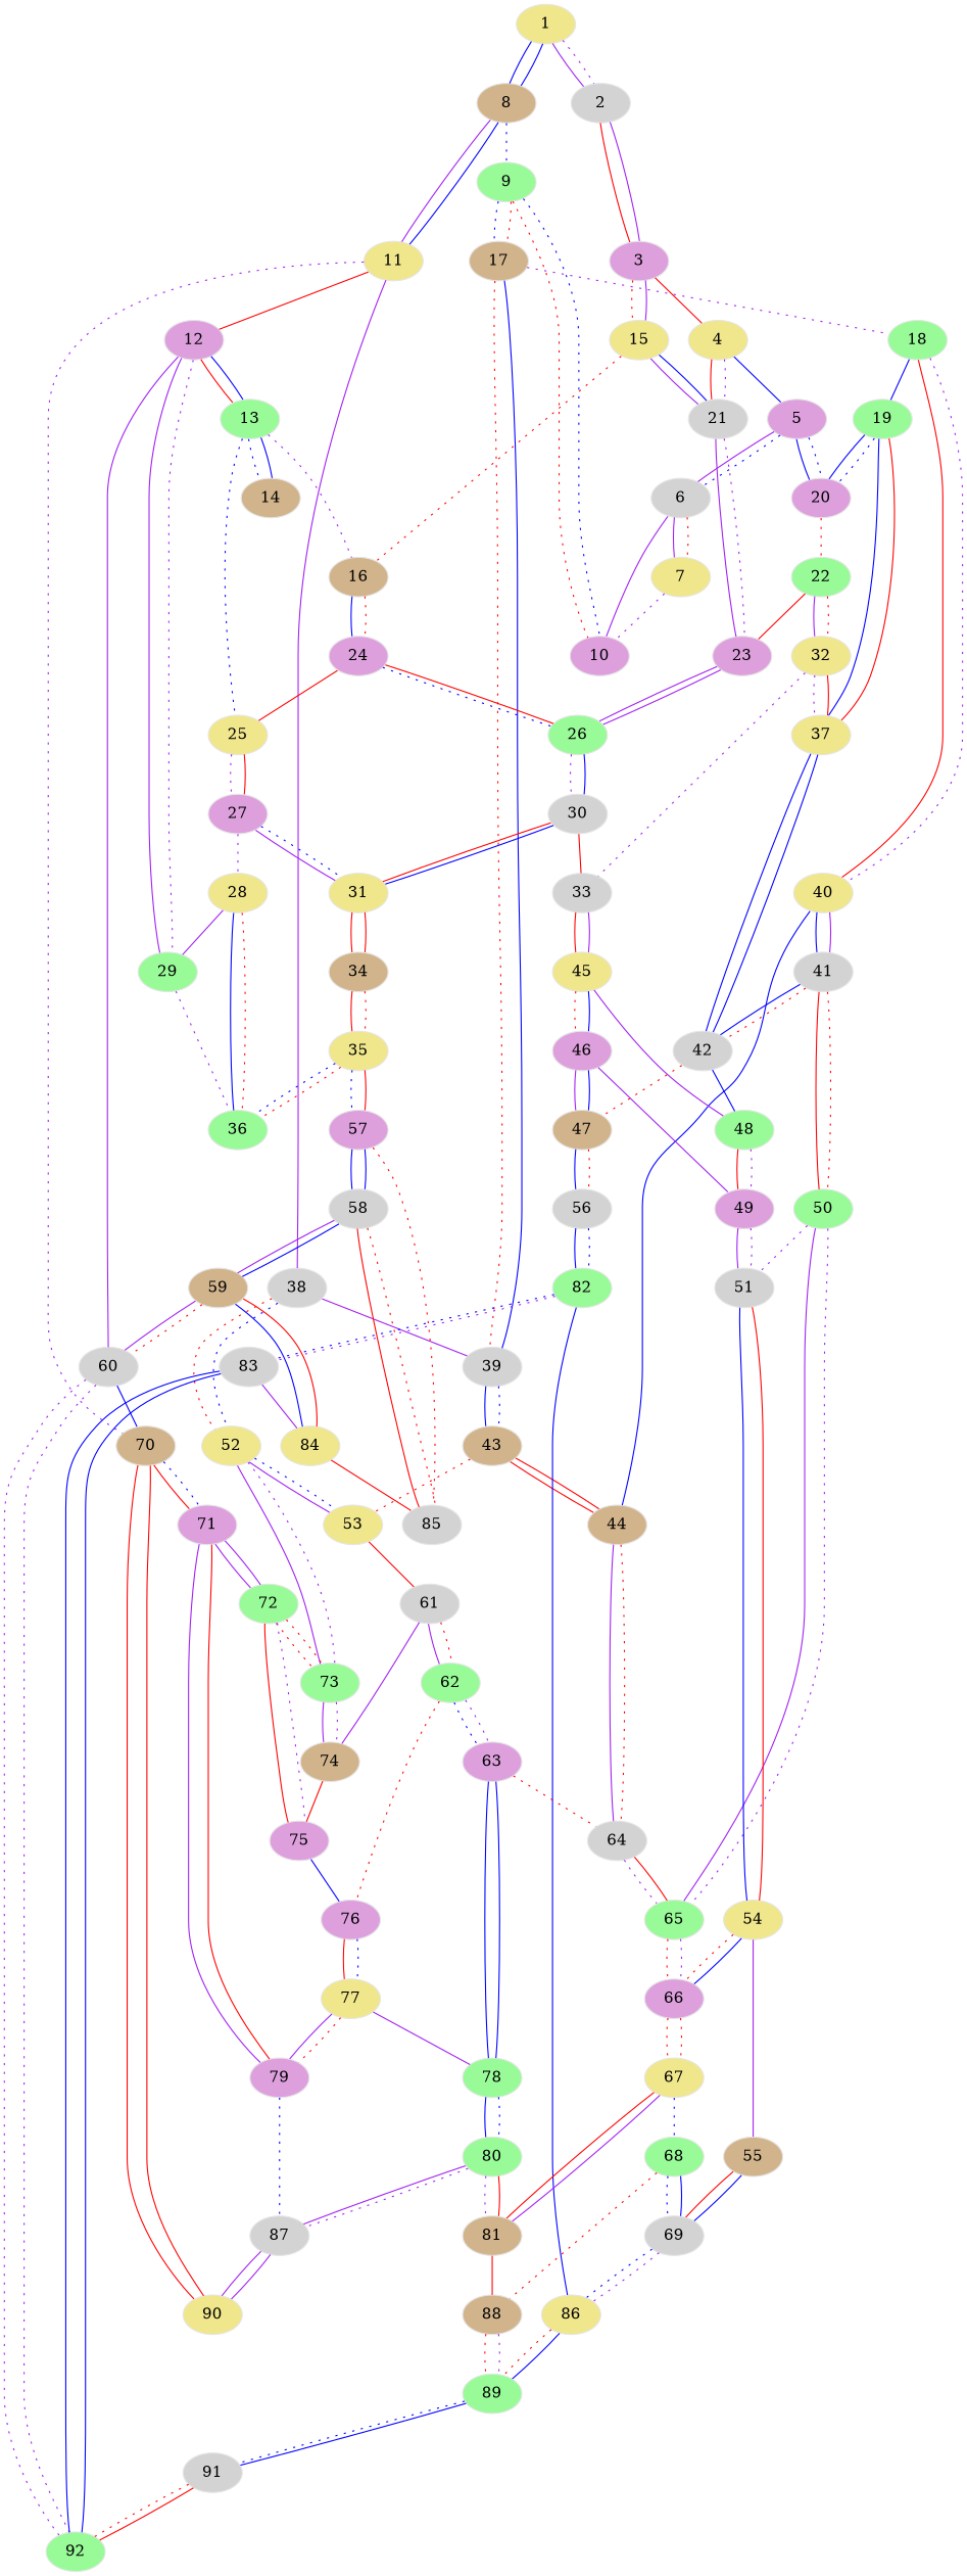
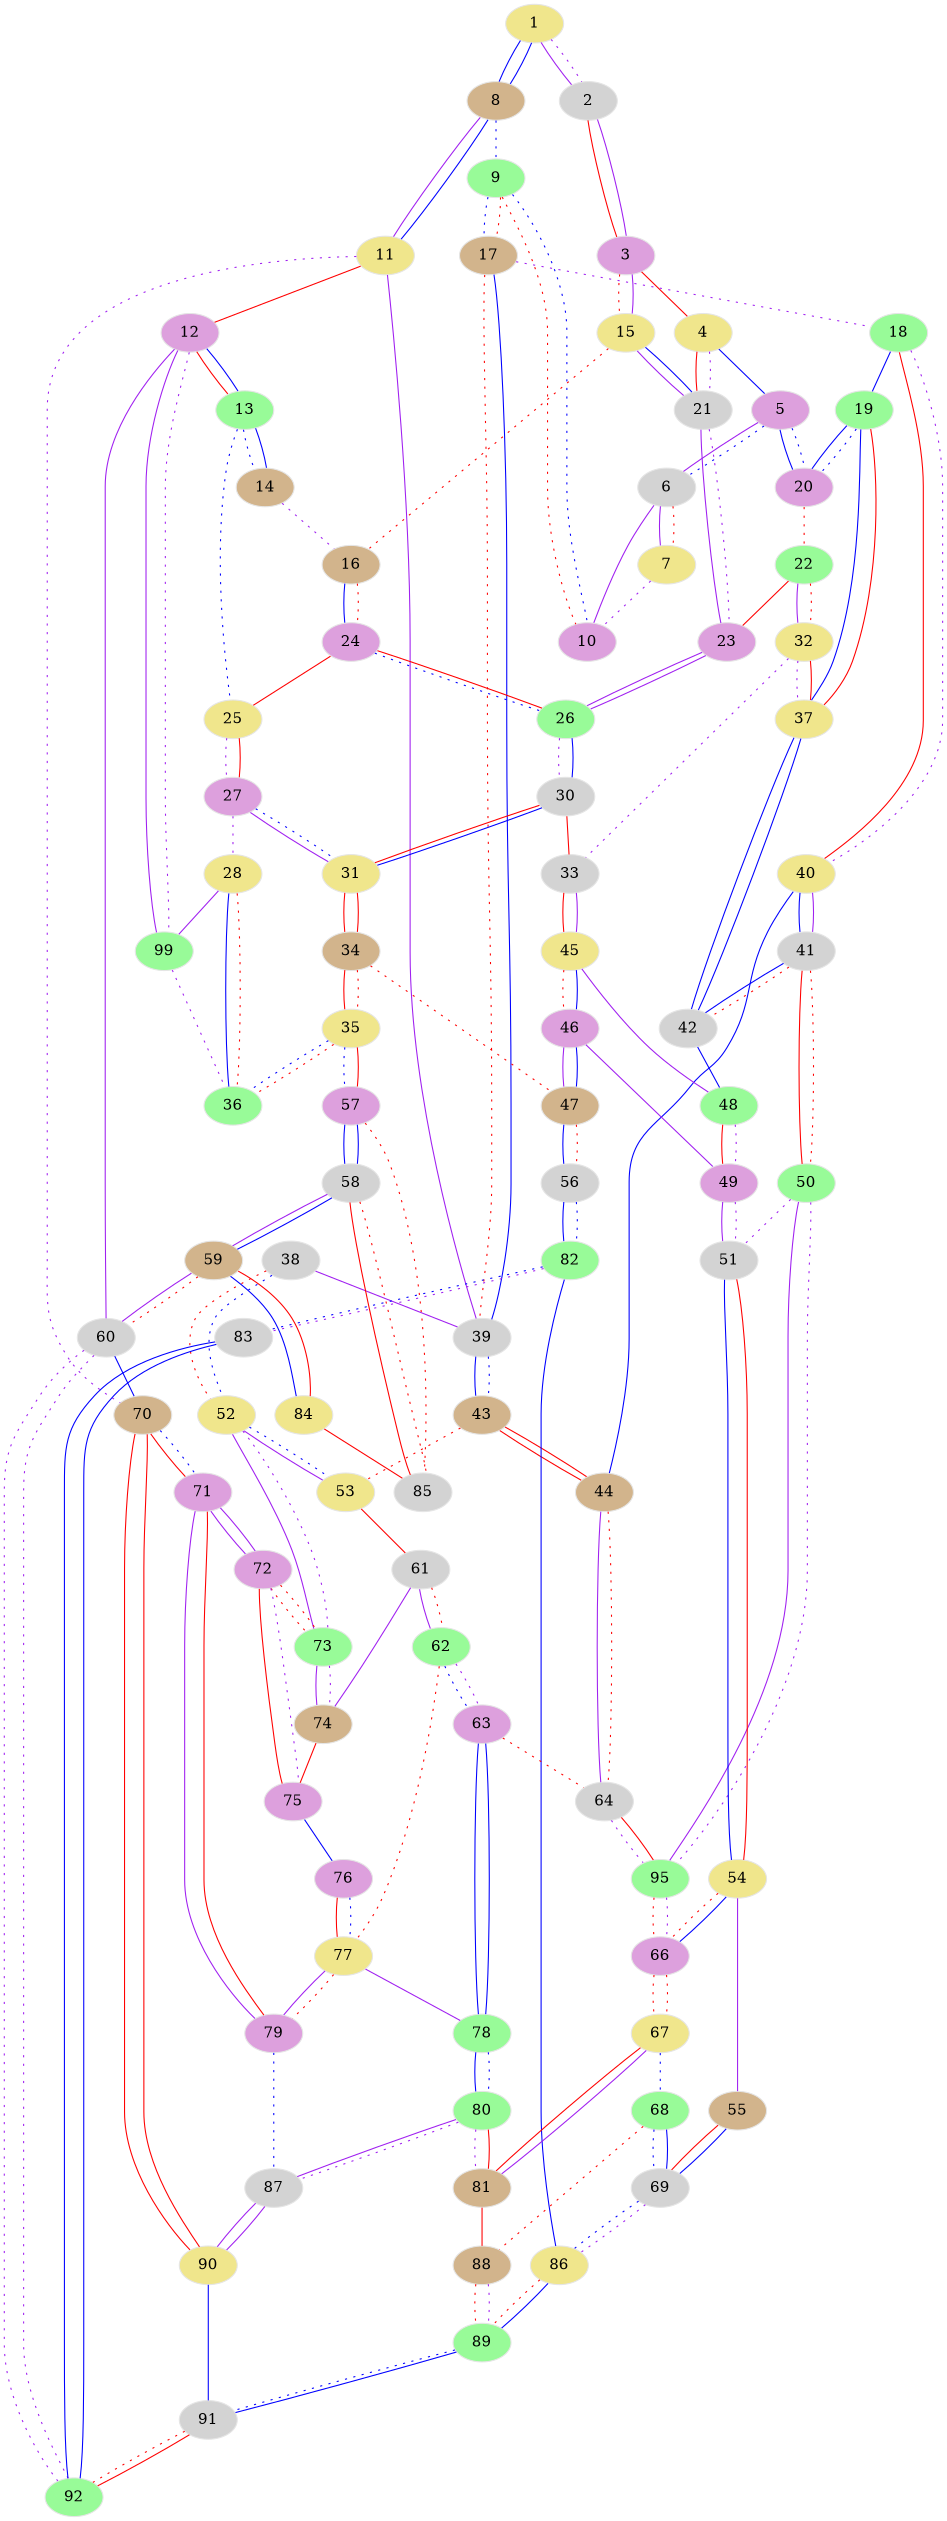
  graph {
    node [color=gray90 fillcolor=khaki style=filled]
    edge [color=red style=solid]
    2 [fillcolor=lightgrey]
    1
    8 [fillcolor=tan]
    3 [fillcolor=plum]
    9 [fillcolor=palegreen]
    11
    4
    15
    5 [fillcolor=plum]
    21 [fillcolor=lightgrey]
    16 [fillcolor=tan]
    6 [fillcolor=lightgrey]
    20 [fillcolor=plum]
    23 [fillcolor=plum]
    7
    10 [fillcolor=plum]
    22 [fillcolor=palegreen]
    17 [fillcolor=tan]
    12 [fillcolor=plum]
    38 [fillcolor=lightgrey]
    70 [fillcolor=tan]
    18 [fillcolor=palegreen]
    39 [fillcolor=lightgrey]
    13 [fillcolor=palegreen]
-   29 [fillcolor=palegreen]
+   29 [fillcolor=palegreen label=99]
    60 [fillcolor=lightgrey]
    52
    71 [fillcolor=plum]
    90
    14 [fillcolor=tan]
    25
    36 [fillcolor=palegreen]
    92 [fillcolor=palegreen]
    27 [fillcolor=plum]
    24 [fillcolor=plum]
    26 [fillcolor=palegreen]
    19 [fillcolor=palegreen]
    40
    43 [fillcolor=tan]
    37
    41 [fillcolor=lightgrey]
    44 [fillcolor=tan]
    42 [fillcolor=lightgrey]
    32
    33 [fillcolor=lightgrey]
    30 [fillcolor=lightgrey]
    28
    31
    34 [fillcolor=tan]
    45
    35
    47 [fillcolor=tan]
    48 [fillcolor=palegreen]
    46 [fillcolor=plum]
    57 [fillcolor=plum]
    56 [fillcolor=lightgrey]
    58 [fillcolor=lightgrey]
    85 [fillcolor=lightgrey]
    53
    73 [fillcolor=palegreen]
    50 [fillcolor=palegreen]
    64 [fillcolor=lightgrey]
    51 [fillcolor=lightgrey]
-   65 [fillcolor=palegreen]
+   65 [fillcolor=palegreen label=95]
    49 [fillcolor=plum]
    61 [fillcolor=lightgrey]
    82 [fillcolor=palegreen]
    54
    66 [fillcolor=plum]
    55 [fillcolor=tan]
    74 [fillcolor=tan]
    62 [fillcolor=palegreen]
    69 [fillcolor=lightgrey]
    67
    86
    83 [fillcolor=lightgrey]
    59 [fillcolor=tan]
    84
    63 [fillcolor=plum]
    76 [fillcolor=plum]
    75 [fillcolor=plum]
    78 [fillcolor=palegreen]
    77
    80 [fillcolor=palegreen]
    68 [fillcolor=palegreen]
    81 [fillcolor=tan]
    88 [fillcolor=tan]
    89 [fillcolor=palegreen]
-   72 [fillcolor=palegreen]
+   72 [fillcolor=plum]
    79 [fillcolor=plum]
    91 [fillcolor=lightgrey]
    87 [fillcolor=lightgrey]
    2 -- 3
    2 -- 3 [color=purple]
    1 -- 2 [color=purple]
    1 -- 2 [color=purple style=dotted]
    1 -- 8 [color=blue]
    1 -- 8 [color=blue]
    8 -- 9 [color=blue style=dotted]
    8 -- 11 [color=purple]
    8 -- 11 [color=blue]
    3 -- 4
    3 -- 15 [style=dotted]
    3 -- 15 [color=purple]
    9 -- 10 [style=dotted]
    9 -- 10 [color=blue style=dotted]
    9 -- 17 [color=blue style=dotted]
    9 -- 17 [style=dotted]
    11 -- 12
-   11 -- 38 [color=purple]
+   11 -- 39 [color=purple]
    11 -- 70 [color=purple style=dotted]
    4 -- 5 [color=blue]
    4 -- 21
    4 -- 21 [color=purple style=dotted]
    15 -- 21 [color=purple]
    15 -- 21 [color=blue]
    15 -- 16 [style=dotted]
    5 -- 6 [color=purple]
    5 -- 6 [color=blue style=dotted]
    5 -- 20 [color=blue]
    5 -- 20 [color=blue style=dotted]
    21 -- 23 [color=purple]
    21 -- 23 [color=purple style=dotted]
    16 -- 24 [color=blue]
    16 -- 24 [style=dotted]
    6 -- 7 [color=purple]
    6 -- 7 [style=dotted]
    6 -- 10 [color=purple]
    20 -- 22 [style=dotted]
    23 -- 26 [color=purple]
    23 -- 26 [color=purple]
    7 -- 10 [color=purple style=dotted]
    22 -- 23
    22 -- 32 [color=purple]
    22 -- 32 [style=dotted]
    17 -- 18 [color=purple style=dotted]
    17 -- 39 [style=dotted]
    17 -- 39 [color=blue]
    12 -- 13
    12 -- 13 [color=blue]
    12 -- 29 [color=purple]
    12 -- 29 [color=purple style=dotted]
    12 -- 60 [color=purple]
    38 -- 39 [color=purple]
    38 -- 52 [style=dotted]
    38 -- 52 [color=blue style=dotted]
    70 -- 71
    70 -- 71 [color=blue style=dotted]
    70 -- 90
    70 -- 90
    18 -- 19 [color=blue]
    18 -- 40
    18 -- 40 [color=purple style=dotted]
    39 -- 43 [color=blue]
    39 -- 43 [color=blue style=dotted]
    13 -- 14 [color=blue style=dotted]
    13 -- 14 [color=blue]
    13 -- 25 [color=blue style=dotted]
    29 -- 36 [color=purple style=dotted]
    60 -- 70 [color=blue]
    60 -- 92 [color=purple style=dotted]
    60 -- 92 [color=purple style=dotted]
    52 -- 53 [color=purple]
    52 -- 53 [color=blue style=dotted]
    52 -- 73 [color=purple]
    52 -- 73 [color=purple style=dotted]
    71 -- 72 [color=purple]
    71 -- 72 [color=purple]
    71 -- 79 [color=purple]
    71 -- 79
-   13 -- 16 [color=purple style=dotted]
+   90 -- 91 [color=blue]
+   14 -- 16 [color=purple style=dotted]
    25 -- 27 [color=purple style=dotted]
    25 -- 27
    27 -- 28 [color=purple style=dotted]
    27 -- 31 [color=purple]
    27 -- 31 [color=blue style=dotted]
    24 -- 25
    24 -- 26 [color=blue style=dotted]
    24 -- 26
    26 -- 30 [color=purple style=dotted]
    26 -- 30 [color=blue]
    19 -- 20 [color=blue]
    19 -- 20 [color=blue style=dotted]
    19 -- 37 [color=blue]
    19 -- 37
    40 -- 41 [color=blue]
    40 -- 41 [color=purple]
    40 -- 44 [color=blue]
    43 -- 44
    43 -- 44
    43 -- 53 [style=dotted]
    37 -- 42 [color=blue]
    37 -- 42 [color=blue]
    41 -- 42 [color=blue]
    41 -- 42 [style=dotted]
    41 -- 50
    41 -- 50 [style=dotted]
    44 -- 64 [color=purple]
    44 -- 64 [style=dotted]
    42 -- 48 [color=blue]
    32 -- 37 [color=purple style=dotted]
    32 -- 37
    32 -- 33 [color=purple style=dotted]
    33 -- 45
    33 -- 45 [color=purple]
    30 -- 33
    30 -- 31
    30 -- 31 [color=blue]
    28 -- 29 [color=purple]
    28 -- 36 [color=blue]
    28 -- 36 [style=dotted]
    31 -- 34
    31 -- 34
    34 -- 35
    34 -- 35 [style=dotted]
-   42 -- 47 [style=dotted]
+   34 -- 47 [style=dotted]
    45 -- 48 [color=purple]
    45 -- 46 [style=dotted]
    45 -- 46 [color=blue]
    35 -- 36 [color=blue style=dotted]
    35 -- 36 [style=dotted]
    35 -- 57 [color=blue style=dotted]
    35 -- 57
    47 -- 56 [color=blue]
    47 -- 56 [style=dotted]
    48 -- 49
    48 -- 49 [color=purple style=dotted]
    46 -- 47 [color=purple]
    46 -- 47 [color=blue]
    46 -- 49 [color=purple]
    57 -- 58 [color=blue]
    57 -- 58 [color=blue]
    57 -- 85 [style=dotted]
    56 -- 82 [color=blue]
    56 -- 82 [color=blue style=dotted]
    58 -- 85
    58 -- 85 [style=dotted]
    58 -- 59 [color=purple]
    58 -- 59 [color=blue]
    53 -- 61
    73 -- 74 [color=purple]
    73 -- 74 [color=purple style=dotted]
    50 -- 51 [color=purple style=dotted]
    50 -- 65 [color=purple]
    50 -- 65 [color=purple style=dotted]
    64 -- 65 [color=purple style=dotted]
    64 -- 65
    51 -- 54 [color=blue]
    51 -- 54
    65 -- 66 [style=dotted]
    65 -- 66 [color=purple style=dotted]
    49 -- 51 [color=purple]
    49 -- 51 [color=purple style=dotted]
    61 -- 74 [color=purple]
    61 -- 62 [color=purple]
    61 -- 62 [style=dotted]
    82 -- 86 [color=blue]
    82 -- 83 [color=blue style=dotted]
    82 -- 83 [color=purple style=dotted]
    54 -- 66 [style=dotted]
    54 -- 66 [color=blue]
    54 -- 55 [color=purple]
    66 -- 67 [style=dotted]
    66 -- 67 [style=dotted]
    55 -- 69
    55 -- 69 [color=blue]
    74 -- 75
    62 -- 63 [color=blue style=dotted]
    62 -- 63 [color=purple style=dotted]
-   62 -- 76 [style=dotted]
+   62 -- 77 [style=dotted]
    69 -- 86 [color=blue style=dotted]
    69 -- 86 [color=purple style=dotted]
    67 -- 68 [color=blue style=dotted]
    67 -- 81
    67 -- 81 [color=purple]
    86 -- 89 [style=dotted]
    86 -- 89 [color=blue]
    83 -- 92 [color=blue]
    83 -- 92 [color=blue]
-   83 -- 84 [color=purple]
    59 -- 60 [color=purple]
    59 -- 60 [style=dotted]
    59 -- 84 [color=blue]
    59 -- 84
    84 -- 85
    63 -- 64 [style=dotted]
    63 -- 78 [color=blue]
    63 -- 78 [color=blue]
    76 -- 77
    76 -- 77 [color=blue style=dotted]
    75 -- 76 [color=blue]
    78 -- 80 [color=blue]
    78 -- 80 [color=blue style=dotted]
    77 -- 78 [color=purple]
    77 -- 79 [color=purple]
    77 -- 79 [style=dotted]
    80 -- 81 [color=purple style=dotted]
    80 -- 81
    80 -- 87 [color=purple]
    80 -- 87 [color=purple style=dotted]
    68 -- 69 [color=blue style=dotted]
    68 -- 69 [color=blue]
    68 -- 88 [style=dotted]
    81 -- 88
    88 -- 89 [style=dotted]
    88 -- 89 [color=purple style=dotted]
    89 -- 91 [color=blue style=dotted]
    89 -- 91 [color=blue]
    72 -- 73 [style=dotted]
    72 -- 73 [style=dotted]
    72 -- 75
    72 -- 75 [color=purple style=dotted]
    79 -- 87 [color=blue style=dotted]
    91 -- 92 [style=dotted]
    91 -- 92
    87 -- 90 [color=purple]
    87 -- 90 [color=purple]
  }
